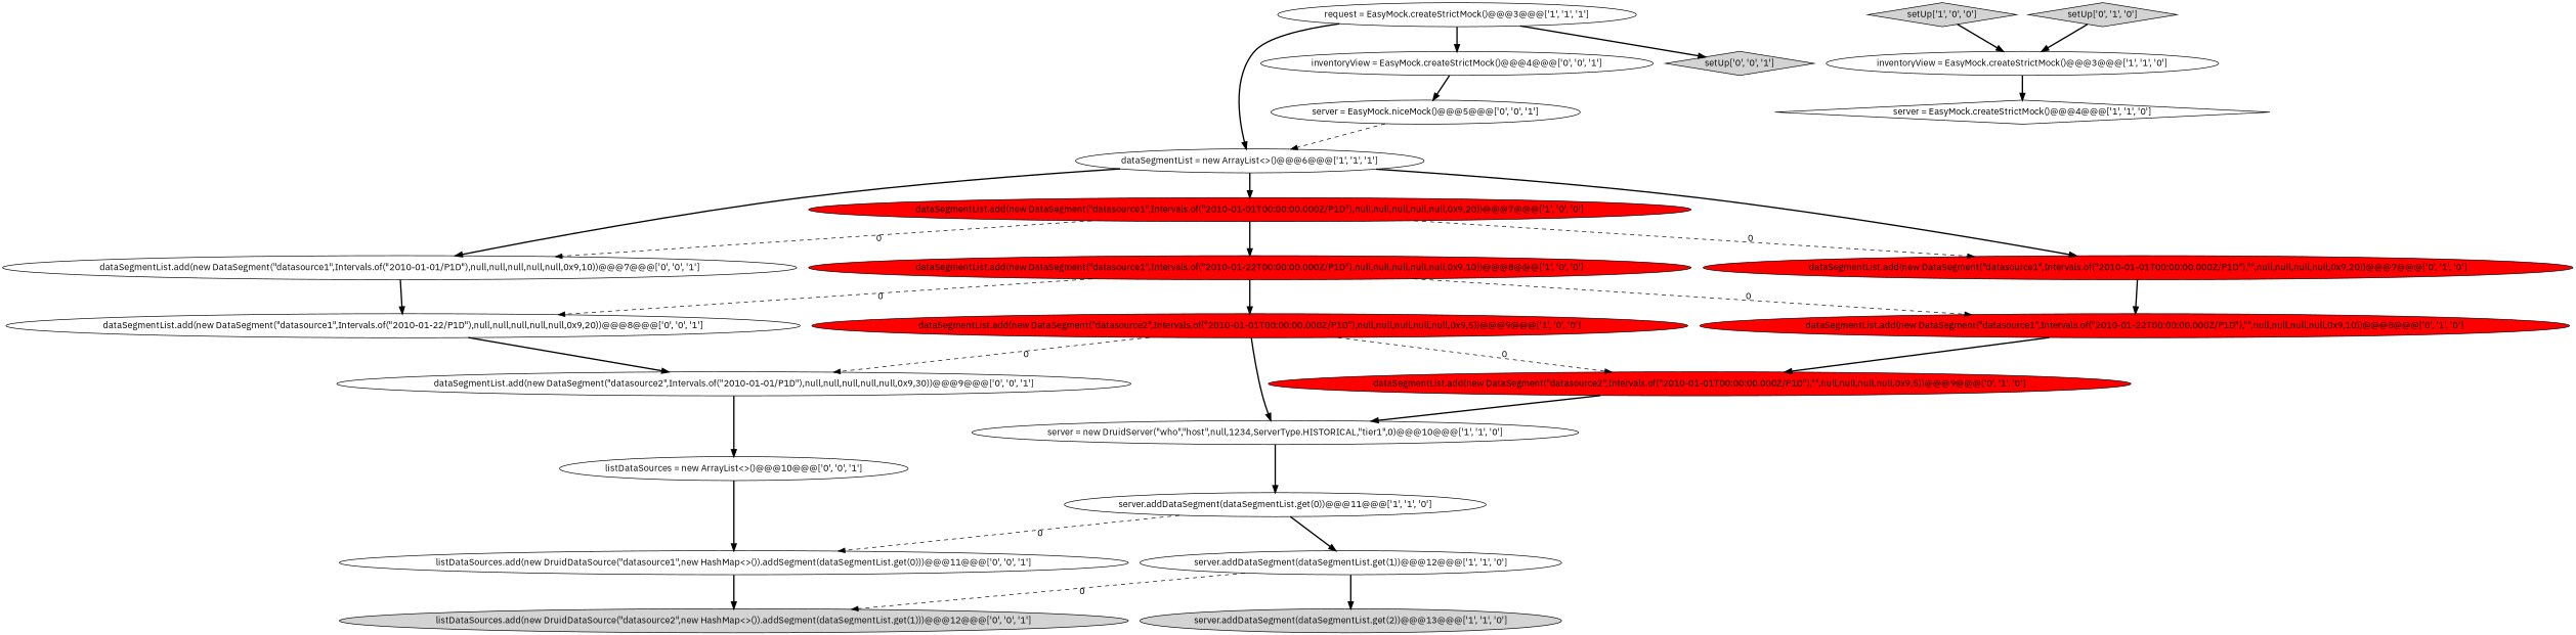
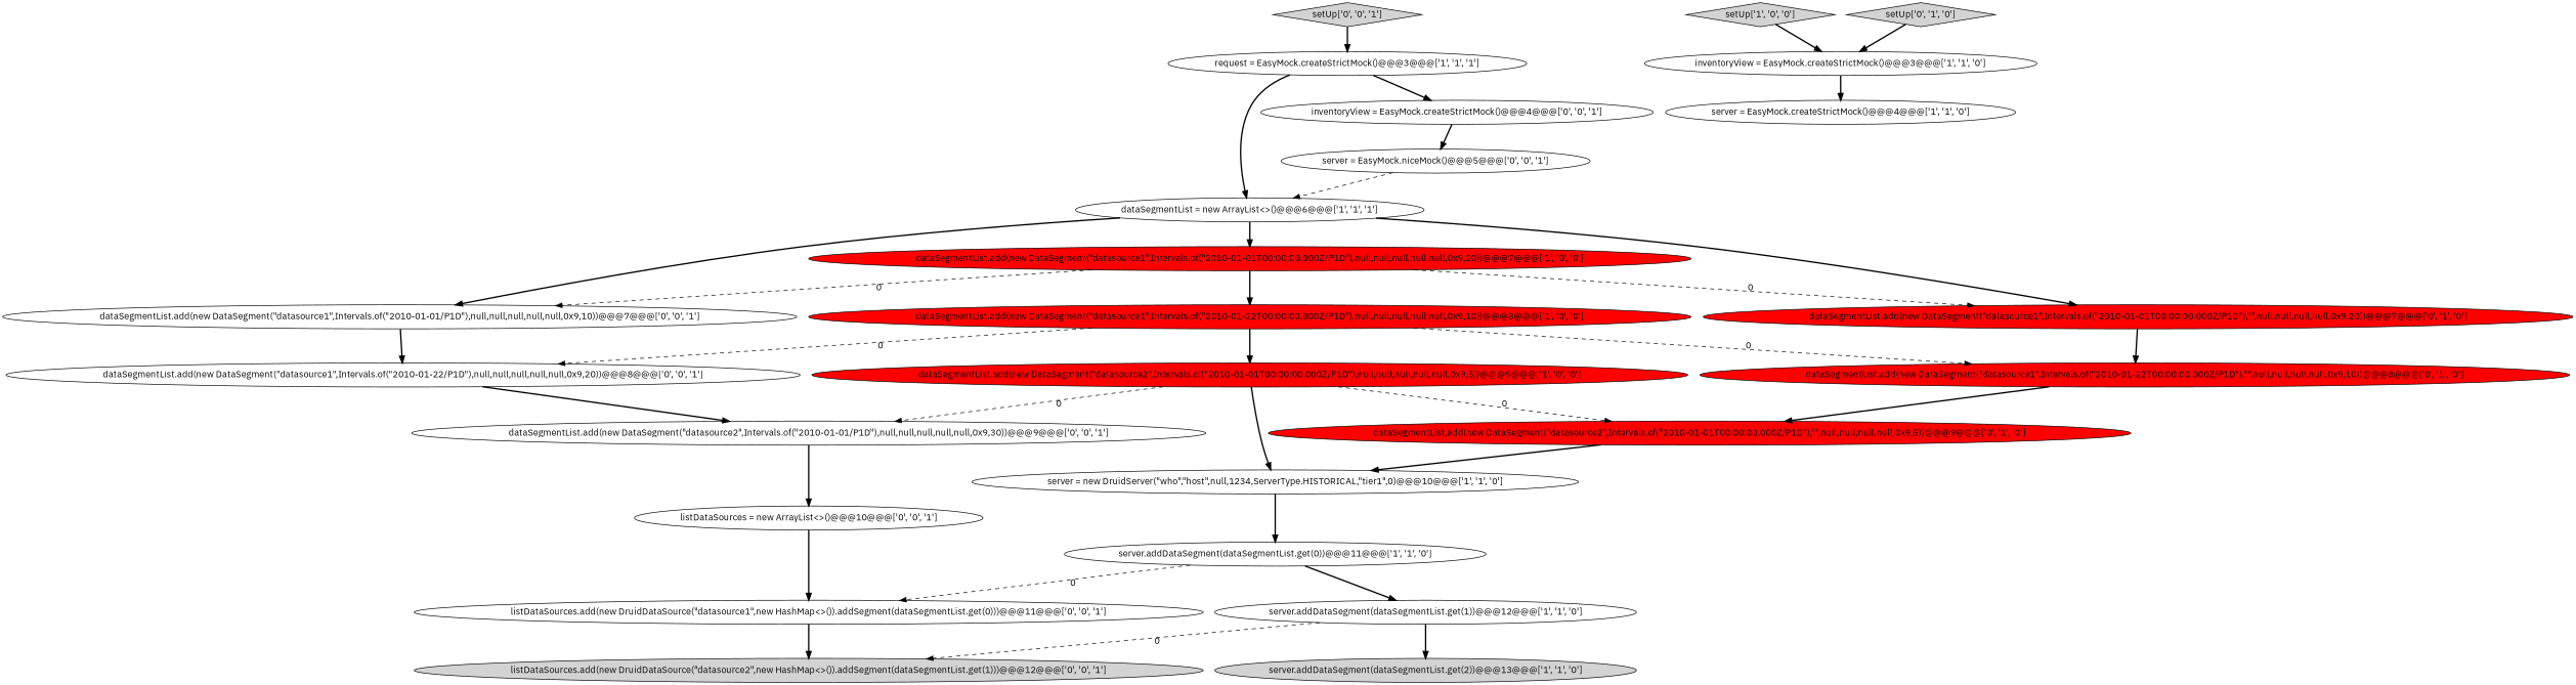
  digraph {
    fontname="IBM Plex Sans"
    node [fillcolor=white fontname="IBM Plex Sans" shape=ellipse style=filled]
    edge [fontname="IBM Plex Sans" style=bold]
    n1 [label="server.addDataSegment(dataSegmentList.get(0))@@@11@@@['1', '1', '0']"]
    n2 [label="server.addDataSegment(dataSegmentList.get(1))@@@12@@@['1', '1', '0']"]
    n3 [label="listDataSources.add(new DruidDataSource(\"datasource1\",new HashMap<>()).addSegment(dataSegmentList.get(0)))@@@11@@@['0', '0', '1']"]
    n4 [fillcolor=lightgray label="server.addDataSegment(dataSegmentList.get(2))@@@13@@@['1', '1', '0']"]
    n5 [fillcolor=lightgray label="listDataSources.add(new DruidDataSource(\"datasource2\",new HashMap<>()).addSegment(dataSegmentList.get(1)))@@@12@@@['0', '0', '1']"]
    n6 [label="dataSegmentList.add(new DataSegment(\"datasource1\",Intervals.of(\"2010-01-01/P1D\"),null,null,null,null,null,0x9,10))@@@7@@@['0', '0', '1']"]
    n7 [label="dataSegmentList.add(new DataSegment(\"datasource1\",Intervals.of(\"2010-01-22/P1D\"),null,null,null,null,null,0x9,20))@@@8@@@['0', '0', '1']"]
    n8 [label="dataSegmentList.add(new DataSegment(\"datasource2\",Intervals.of(\"2010-01-01/P1D\"),null,null,null,null,null,0x9,30))@@@9@@@['0', '0', '1']"]
    n9 [fillcolor=red label="dataSegmentList.add(new DataSegment(\"datasource1\",Intervals.of(\"2010-01-01T00:00:00.000Z/P1D\"),null,null,null,null,null,0x9,20))@@@7@@@['1', '0', '0']"]
    n10 [fillcolor=red label="dataSegmentList.add(new DataSegment(\"datasource1\",Intervals.of(\"2010-01-22T00:00:00.000Z/P1D\"),null,null,null,null,null,0x9,10))@@@8@@@['1', '0', '0']"]
    n11 [fillcolor=red label="dataSegmentList.add(new DataSegment(\"datasource1\",Intervals.of(\"2010-01-01T00:00:00.000Z/P1D\"),\"\",null,null,null,null,0x9,20))@@@7@@@['0', '1', '0']"]
    n12 [fillcolor=red label="dataSegmentList.add(new DataSegment(\"datasource1\",Intervals.of(\"2010-01-22T00:00:00.000Z/P1D\"),\"\",null,null,null,null,0x9,10))@@@8@@@['0', '1', '0']"]
    n13 [fillcolor=red label="dataSegmentList.add(new DataSegment(\"datasource2\",Intervals.of(\"2010-01-01T00:00:00.000Z/P1D\"),null,null,null,null,null,0x9,5))@@@9@@@['1', '0', '0']"]
-   n14 [label="server = EasyMock.createStrictMock()@@@4@@@['1', '1', '0']" shape=diamond]
+   n14 [label="server = EasyMock.createStrictMock()@@@4@@@['1', '1', '0']"]
    n15 [label="request = EasyMock.createStrictMock()@@@3@@@['1', '1', '1']"]
    n16 [label="dataSegmentList = new ArrayList<>()@@@6@@@['1', '1', '1']"]
    n17 [label="inventoryView = EasyMock.createStrictMock()@@@4@@@['0', '0', '1']"]
    n18 [fillcolor=lightgray label="setUp['1', '0', '0']" shape=diamond]
    n19 [label="inventoryView = EasyMock.createStrictMock()@@@3@@@['1', '1', '0']"]
    n20 [fillcolor=red label="dataSegmentList.add(new DataSegment(\"datasource2\",Intervals.of(\"2010-01-01T00:00:00.000Z/P1D\"),\"\",null,null,null,null,0x9,5))@@@9@@@['0', '1', '0']"]
    n21 [label="server = new DruidServer(\"who\",\"host\",null,1234,ServerType.HISTORICAL,\"tier1\",0)@@@10@@@['1', '1', '0']"]
    n22 [label="server = EasyMock.niceMock()@@@5@@@['0', '0', '1']"]
    n23 [fillcolor=lightgray label="setUp['0', '0', '1']" shape=diamond]
    n24 [label="listDataSources = new ArrayList<>()@@@10@@@['0', '0', '1']"]
    n25 [fillcolor=lightgray label="setUp['0', '1', '0']" shape=diamond]
    n1 -> n2
    n1 -> n3 [label=0 style=dashed]
    n2 -> n4
    n2 -> n5 [label=0 style=dashed]
    n3 -> n5
    n6 -> n7
    n7 -> n8
    n8 -> n24
    n9 -> n6 [label=0 style=dashed]
    n9 -> n10
    n9 -> n11 [label=0 style=dashed]
    n10 -> n7 [label=0 style=dashed]
    n10 -> n12 [label=0 style=dashed]
    n10 -> n13
    n11 -> n12
    n12 -> n20
    n13 -> n8 [label=0 style=dashed]
    n13 -> n20 [label=0 style=dashed]
    n13 -> n21
    n15 -> n16
    n15 -> n17
    n16 -> n6
    n16 -> n9
    n16 -> n11
    n17 -> n22
    n18 -> n19
    n19 -> n14
    n20 -> n21
    n21 -> n1
    n22 -> n16 [style=dashed]
-   n15 -> n23
+   n23 -> n15
    n24 -> n3
    n25 -> n19
  }
